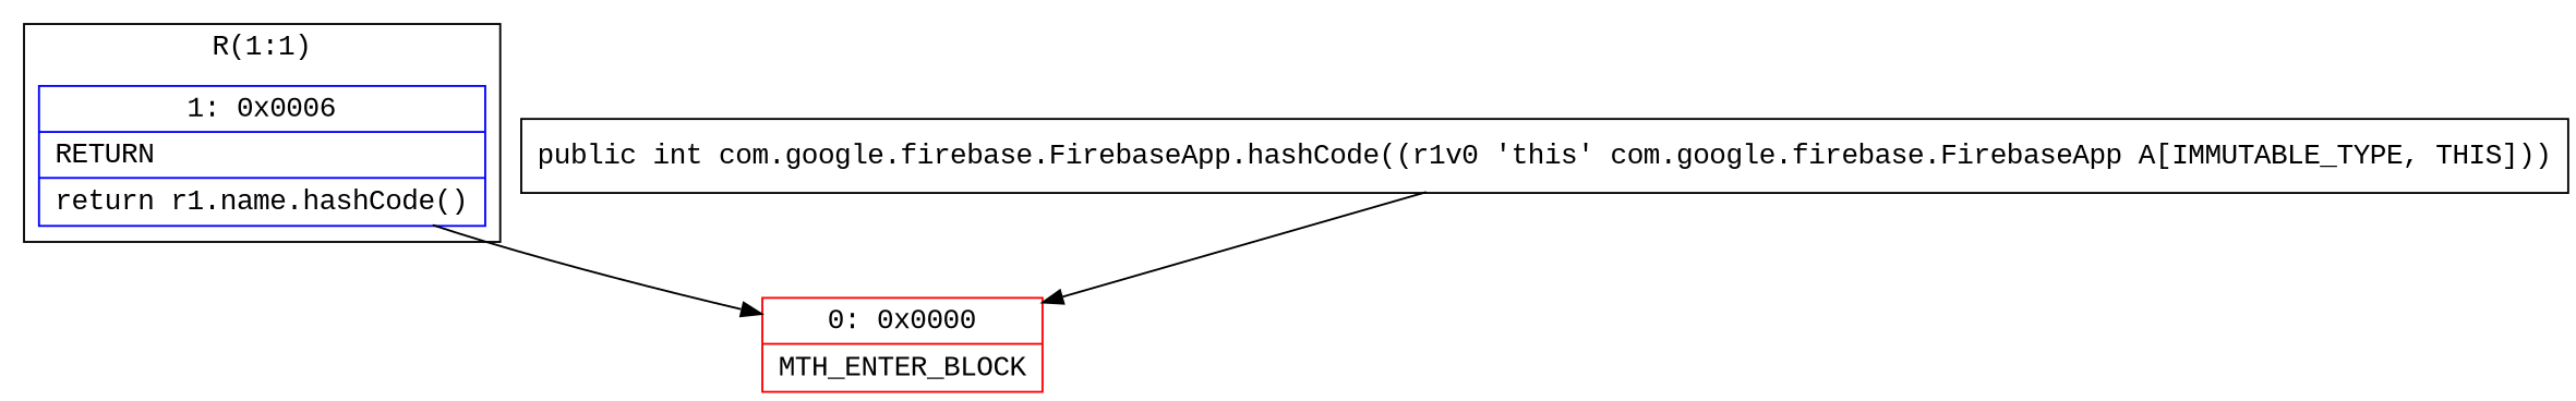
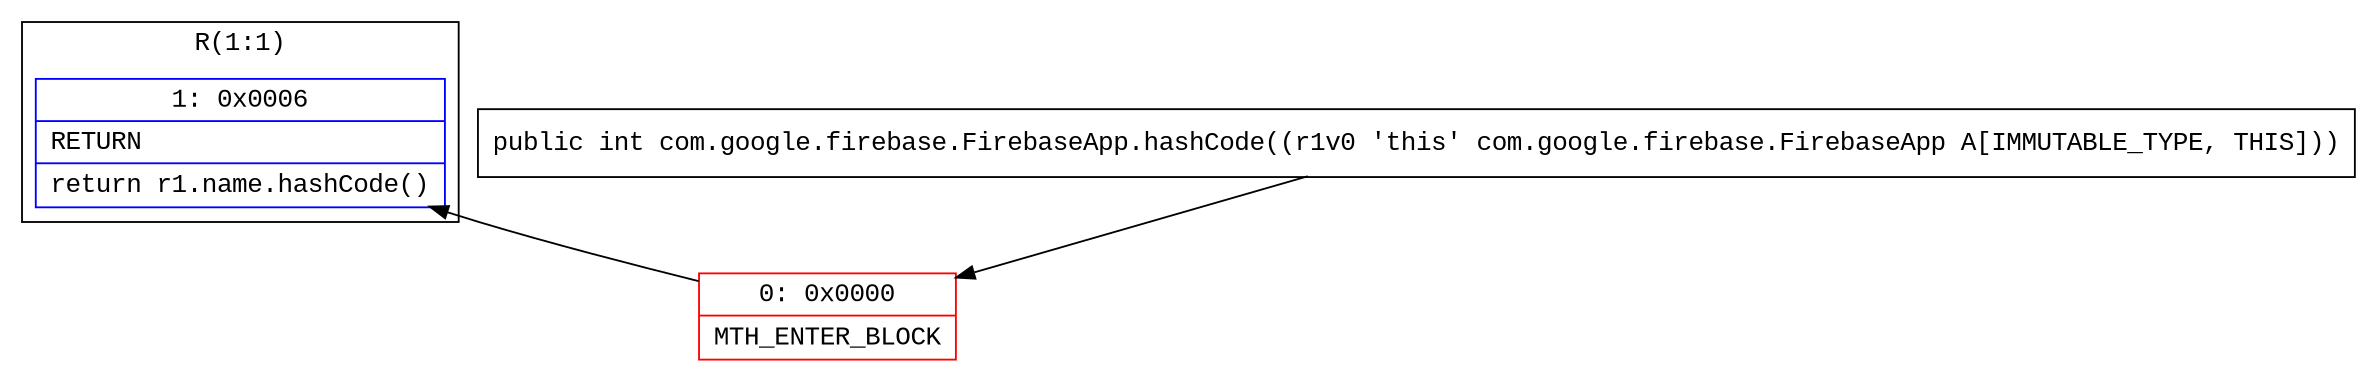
  digraph {
    fontname="Liberation Mono"
    node [shape=record fontname="Liberation Mono"]
    edge [fontname="Liberation Mono"]
    n1 [color=blue label="{1\:\ 0x0006|RETURN\l|return r1.name.hashCode()\l}"]
    n2 [color=red label="{0\:\ 0x0000|MTH_ENTER_BLOCK\l}"]
    n3 [label="{public int com.google.firebase.FirebaseApp.hashCode((r1v0 'this' com.google.firebase.FirebaseApp A[IMMUTABLE_TYPE, THIS])) }"]
    subgraph cluster_1 {
      label="R(1:1)"
      n1
    }
-   n1 -> n2
+   n2 -> n1
    n3 -> n2
  }
